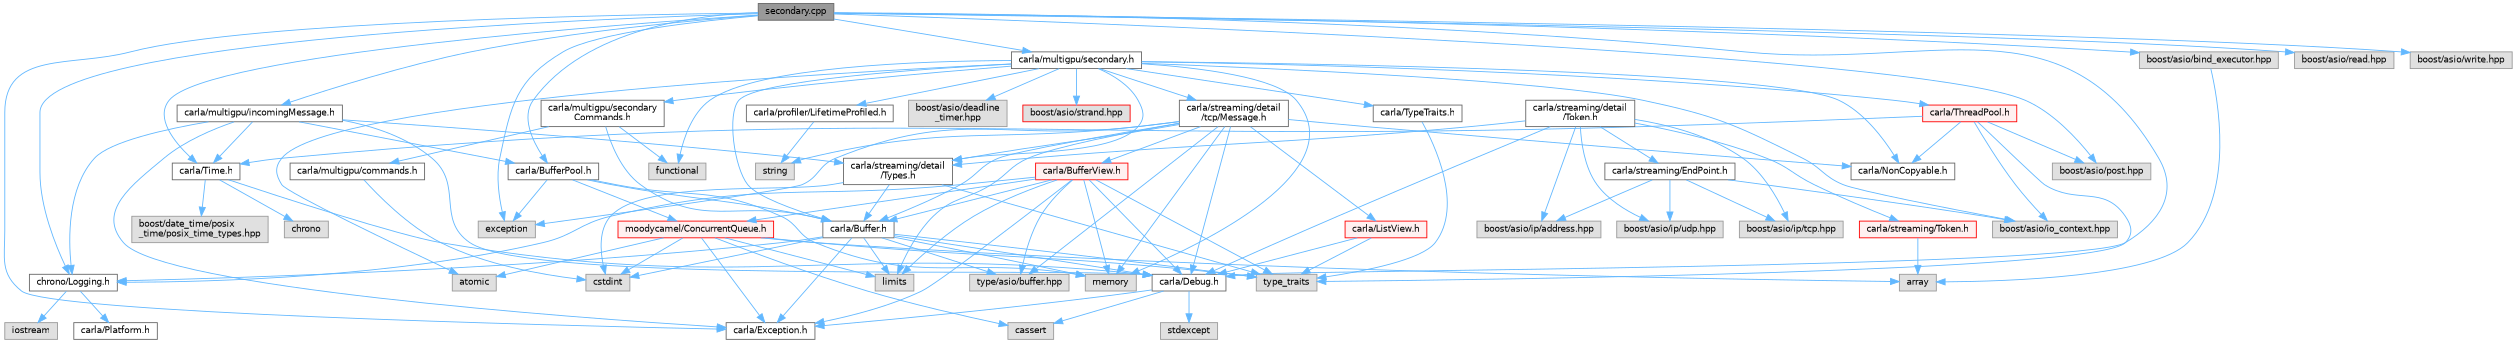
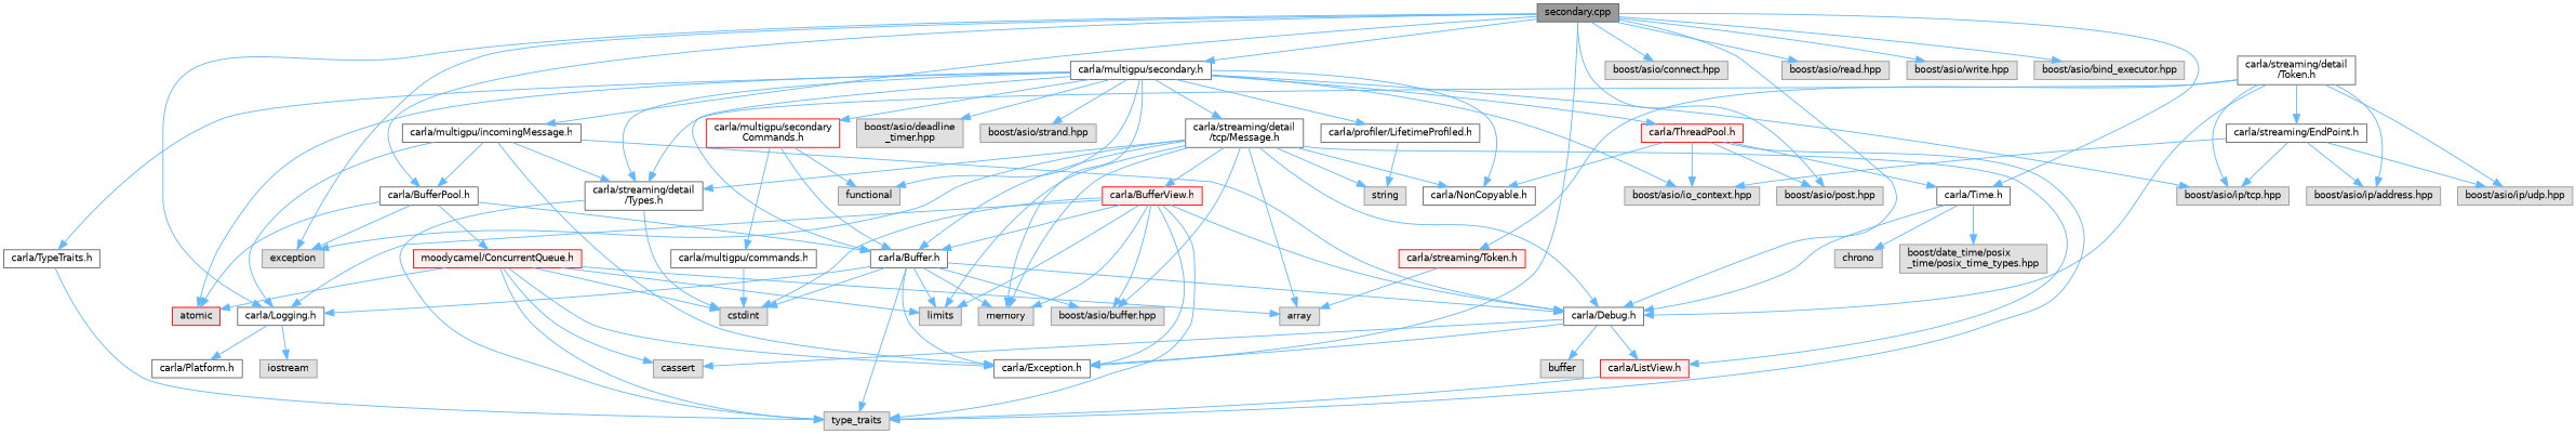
  digraph {
    node [color=grey60 fillcolor="#E0E0E0" fontname=Helvetica fontsize=10 shape=box style=filled]
    edge [color=steelblue1 fontname=Helvetica fontsize=10 labelfontname=Helvetica labelfontsize=10 style=solid]
    n1 [color=gray40 fillcolor=grey60 fontcolor=black height=0.2 label="secondary.cpp" width=0.4]
    n2 [color=grey40 fillcolor=white height=0.2 label="carla/multigpu/incomingMessage.h" width=0.4]
    n3 [color=grey40 fillcolor=white height=0.2 label="carla/BufferPool.h" width=0.4]
    n4 [color=grey40 fillcolor=white height=0.2 label="carla/Debug.h" width=0.4]
    n5 [color=grey40 fillcolor=white height=0.2 label="carla/Exception.h" width=0.4]
-   n6 [color=grey40 fillcolor=white height=0.2 label="chrono/Logging.h" width=0.4]
+   n6 [color=grey40 fillcolor=white height=0.2 label="carla/Logging.h" width=0.4]
    n7 [color=grey40 fillcolor=white height=0.2 label="carla/Time.h" width=0.4]
    n8 [height=0.2 label=exception width=0.4]
    n9 [color=grey40 fillcolor=white height=0.2 label="carla/multigpu/secondary.h" width=0.4]
    n10 [height=0.2 label="boost/asio/post.hpp" width=0.4]
+   n11 [height=0.2 label="boost/asio/connect.hpp" width=0.4]
    n12 [height=0.2 label="boost/asio/read.hpp" width=0.4]
    n13 [height=0.2 label="boost/asio/write.hpp" width=0.4]
    n14 [height=0.2 label="boost/asio/bind_executor.hpp" width=0.4]
    n15 [color=grey40 fillcolor=white height=0.2 label="carla/streaming/detail\l/Types.h" width=0.4]
    n16 [color=grey40 fillcolor=white height=0.2 label="carla/Buffer.h" width=0.4]
    n17 [height=0.2 label=memory width=0.4]
    n18 [color=red fillcolor="#FFF0F0" height=0.2 label="moodycamel/ConcurrentQueue.h" width=0.4]
-   n19 [height=0.2 label=stdexcept width=0.4]
+   n19 [height=0.2 label=buffer width=0.4]
    n20 [height=0.2 label=cassert width=0.4]
    n21 [color=grey40 fillcolor=white height=0.2 label="carla/Platform.h" width=0.4]
    n22 [height=0.2 label=iostream width=0.4]
    n23 [height=0.2 label="boost/date_time/posix\l_time/posix_time_types.hpp" width=0.4]
    n24 [height=0.2 label=chrono width=0.4]
-   n25 [height=0.2 label=atomic width=0.4]
+   n25 [color=red height=0.2 label=atomic width=0.4]
    n26 [color=grey40 fillcolor=white height=0.2 label="carla/NonCopyable.h" width=0.4]
    n27 [color=grey40 fillcolor=white height=0.2 label="carla/TypeTraits.h" width=0.4]
    n28 [color=grey40 fillcolor=white height=0.2 label="carla/profiler/LifetimeProfiled.h" width=0.4]
-   n29 [color=grey40 fillcolor=white height=0.2 label="carla/multigpu/secondary\lCommands.h" width=0.4]
+   n29 [color=red fillcolor=white height=0.2 label="carla/multigpu/secondary\lCommands.h" width=0.4]
    n30 [height=0.2 label=functional width=0.4]
    n31 [color=grey40 fillcolor=white height=0.2 label="carla/streaming/detail\l/tcp/Message.h" width=0.4]
    n32 [height=0.2 label="boost/asio/io_context.hpp" width=0.4]
    n33 [height=0.2 label="boost/asio/ip/tcp.hpp" width=0.4]
    n34 [color=red fillcolor="#FFF0F0" height=0.2 label="carla/ThreadPool.h" width=0.4]
    n35 [height=0.2 label="boost/asio/deadline\l_timer.hpp" width=0.4]
-   n36 [color=red height=0.2 label="boost/asio/strand.hpp" width=0.4]
+   n36 [height=0.2 label="boost/asio/strand.hpp" width=0.4]
    n37 [height=0.2 label=cstdint width=0.4]
    n38 [height=0.2 label=type_traits width=0.4]
-   n39 [height=0.2 label="type/asio/buffer.hpp" width=0.4]
+   n39 [height=0.2 label="boost/asio/buffer.hpp" width=0.4]
    n40 [height=0.2 label=limits width=0.4]
    n41 [height=0.2 label=array width=0.4]
    n42 [height=0.2 label=string width=0.4]
    n43 [color=grey40 fillcolor=white height=0.2 label="carla/multigpu/commands.h" width=0.4]
    n44 [color=red fillcolor="#FFF0F0" height=0.2 label="carla/ListView.h" width=0.4]
    n45 [color=red fillcolor="#FFF0F0" height=0.2 label="carla/BufferView.h" width=0.4]
    n46 [color=grey40 fillcolor=white height=0.2 label="carla/streaming/detail\l/Token.h" width=0.4]
    n47 [color=grey40 fillcolor=white height=0.2 label="carla/streaming/EndPoint.h" width=0.4]
    n48 [height=0.2 label="boost/asio/ip/address.hpp" width=0.4]
    n49 [height=0.2 label="boost/asio/ip/udp.hpp" width=0.4]
    n50 [color=red fillcolor="#FFF0F0" height=0.2 label="carla/streaming/Token.h" width=0.4]
    n1 -> n2
    n1 -> n3
    n1 -> n4
    n1 -> n5
    n1 -> n6
    n1 -> n7
    n1 -> n8
    n1 -> n9
    n1 -> n10
+   n1 -> n11
    n1 -> n12
    n1 -> n13
    n1 -> n14
    n2 -> n3
    n2 -> n4
    n2 -> n5
    n2 -> n6
-   n2 -> n7
    n2 -> n15
    n3 -> n8
    n3 -> n16
-   n3 -> n17
+   n3 -> n25
    n3 -> n18
    n4 -> n5
    n4 -> n19
    n4 -> n20
    n6 -> n21
    n6 -> n22
    n7 -> n4
    n7 -> n23
    n7 -> n24
    n9 -> n15
    n9 -> n16
    n9 -> n17
    n9 -> n25
    n9 -> n26
    n9 -> n27
    n9 -> n28
    n9 -> n29
    n9 -> n30
    n9 -> n31
    n9 -> n32
+   n9 -> n33
    n9 -> n34
    n9 -> n35
    n9 -> n36
-   n15 -> n16
    n15 -> n37
    n15 -> n38
    n16 -> n4
    n16 -> n5
    n16 -> n6
    n16 -> n17
    n16 -> n37
    n16 -> n38
    n16 -> n39
    n16 -> n40
    n18 -> n5
    n18 -> n20
    n18 -> n25
    n18 -> n37
    n18 -> n38
    n18 -> n40
    n18 -> n41
    n27 -> n38
    n28 -> n42
    n29 -> n16
    n29 -> n30
    n29 -> n43
    n31 -> n4
    n31 -> n8
    n31 -> n15
    n31 -> n16
    n31 -> n17
    n31 -> n26
    n31 -> n39
    n31 -> n40
-   n14 -> n41
+   n31 -> n41
    n31 -> n42
    n31 -> n44
    n31 -> n45
    n34 -> n7
    n34 -> n10
    n34 -> n26
    n34 -> n32
    n34 -> n38
    n43 -> n37
-   n44 -> n4
+   n4 -> n44
    n44 -> n38
    n45 -> n4
    n45 -> n5
    n45 -> n6
    n45 -> n16
    n45 -> n17
-   n45 -> n18
+   n45 -> n37
    n45 -> n38
    n45 -> n39
    n45 -> n40
    n46 -> n4
    n46 -> n15
    n46 -> n33
    n46 -> n47
    n46 -> n48
    n46 -> n49
    n46 -> n50
    n47 -> n32
    n47 -> n33
    n47 -> n48
    n47 -> n49
    n50 -> n41
  }
